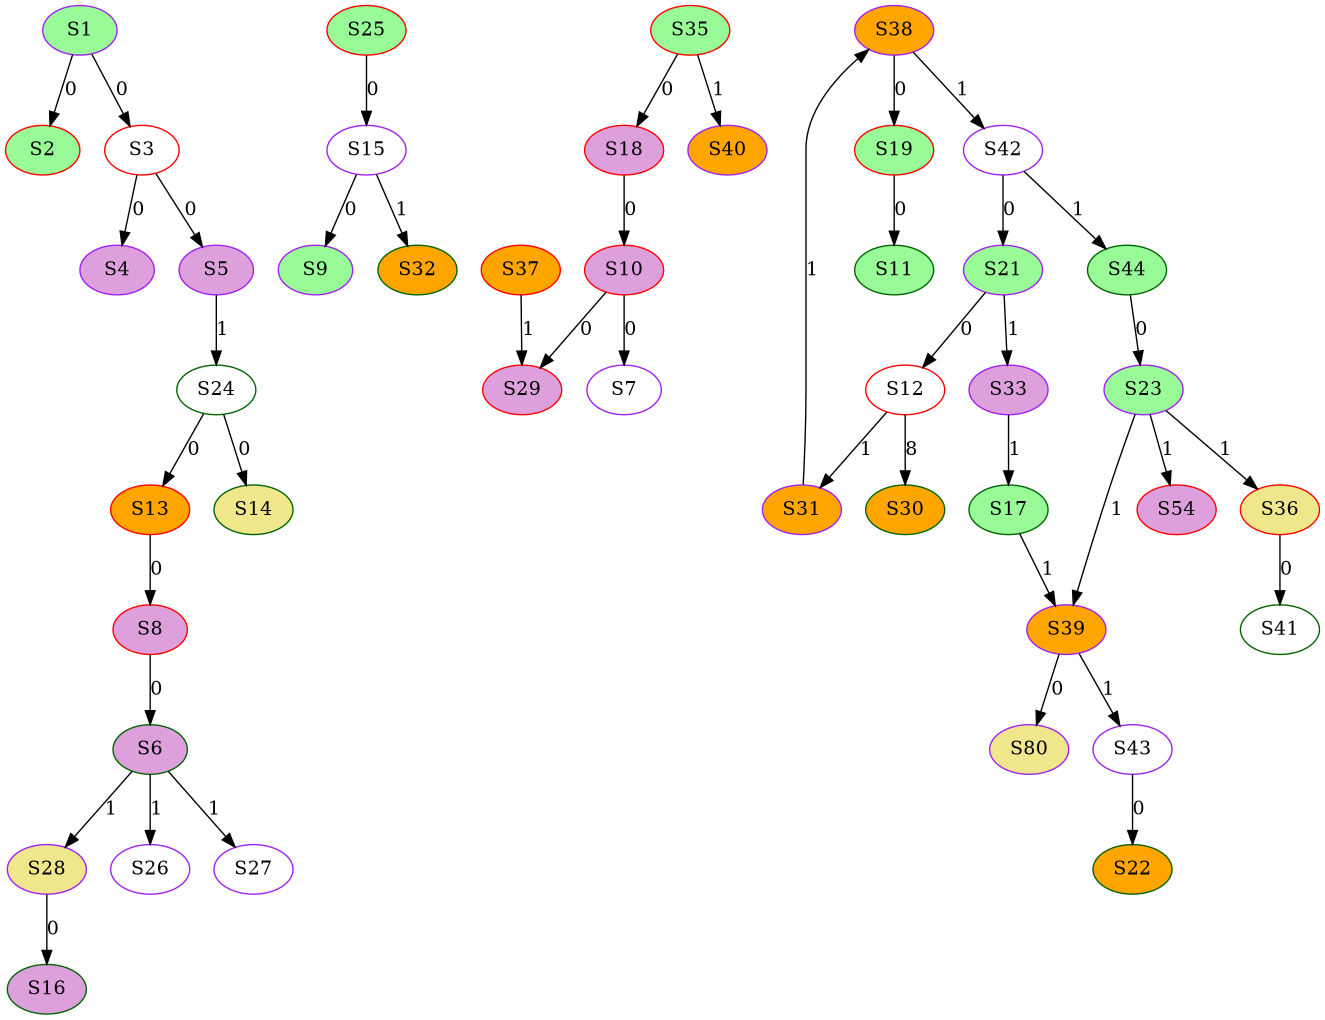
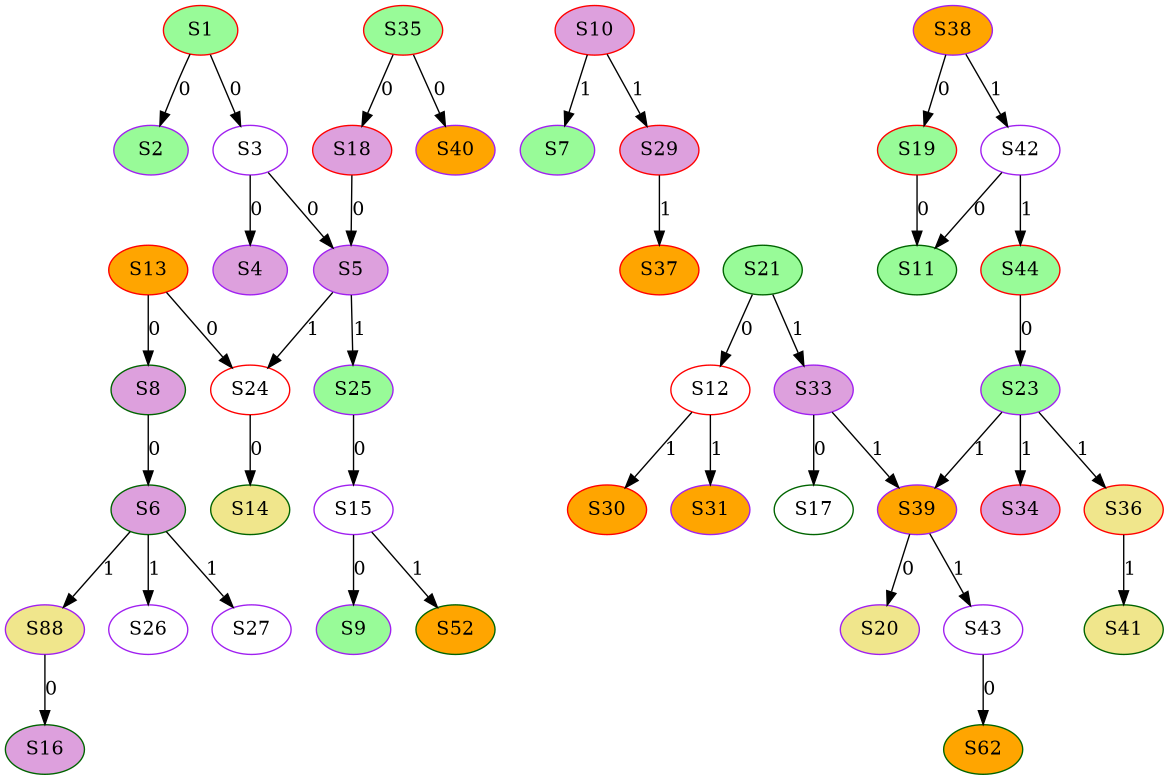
  strict digraph {
    node [color=purple fillcolor=palegreen style=filled]
-   S1
-   S2 [color=red]
-   S3 [color=red fillcolor=white]
+   S1 [color=red]
+   S2
+   S3 [fillcolor=white]
    S4 [fillcolor=plum]
    S5 [fillcolor=plum]
-   S24 [color=darkgreen fillcolor=white]
-   S25 [color=red]
+   S24 [color=red fillcolor=white]
+   S25
    S13 [color=red fillcolor=orange]
    S14 [color=darkgreen fillcolor=khaki]
    S15 [fillcolor=white]
-   S8 [color=red fillcolor=plum]
+   S8 [color=darkgreen fillcolor=plum]
    S6 [color=darkgreen fillcolor=plum]
-   S28 [fillcolor=khaki]
+   S28 [fillcolor=khaki label=S88]
    S26 [fillcolor=white]
    S27 [fillcolor=white]
    S16 [color=darkgreen fillcolor=plum]
    S10 [color=red fillcolor=plum]
-   S7 [fillcolor=white]
+   S7
    S29 [color=red fillcolor=plum]
    S37 [color=red fillcolor=orange]
    S9
-   S32 [color=darkgreen fillcolor=orange]
+   S32 [color=darkgreen fillcolor=orange label=S52]
    S18 [color=red fillcolor=plum]
    S19 [color=red]
    S11 [color=darkgreen]
    S12 [color=red fillcolor=white]
-   S21
+   S21 [color=darkgreen]
    S33 [fillcolor=plum]
-   S30 [color=darkgreen fillcolor=orange]
+   S30 [color=red fillcolor=orange]
    S31 [fillcolor=orange]
-   S17 [color=darkgreen]
+   S17 [color=darkgreen fillcolor=white]
    S39 [fillcolor=orange]
    S38 [fillcolor=orange]
-   S20 [fillcolor=khaki label=S80]
+   S20 [fillcolor=khaki]
    S43 [fillcolor=white]
    S35 [color=red]
    S40 [fillcolor=orange]
    S42 [fillcolor=white]
-   S44 [color=darkgreen]
-   S22 [color=darkgreen fillcolor=orange]
+   S44 [color=red]
+   S22 [color=darkgreen fillcolor=orange label=S62]
    S23
-   S34 [color=red fillcolor=plum label=S54]
+   S34 [color=red fillcolor=plum]
    S36 [color=red fillcolor=khaki]
-   S41 [color=darkgreen fillcolor=white]
+   S41 [color=darkgreen fillcolor=khaki]
    S1 -> S2 [label=0]
    S1 -> S3 [label=0]
    S3 -> S4 [label=0]
    S3 -> S5 [label=0]
    S5 -> S24 [label=1]
-   S24 -> S13 [label=0]
+   S5 -> S25 [label=1]
+   S13 -> S24 [label=0]
    S24 -> S14 [label=0]
    S25 -> S15 [label=0]
    S13 -> S8 [label=0]
    S15 -> S9 [label=0]
    S15 -> S32 [label=1]
    S8 -> S6 [label=0]
    S6 -> S28 [label=1]
    S6 -> S26 [label=1]
    S6 -> S27 [label=1]
    S28 -> S16 [label=0]
-   S10 -> S7 [label=0]
-   S10 -> S29 [label=0]
-   S37 -> S29 [label=1]
-   S18 -> S10 [label=0]
+   S10 -> S7 [label=1]
+   S10 -> S29 [label=1]
+   S29 -> S37 [label=1]
+   S18 -> S5 [label=0]
    S19 -> S11 [label=0]
-   S12 -> S30 [label=8]
+   S12 -> S30 [label=1]
    S12 -> S31 [label=1]
    S21 -> S12 [label=0]
    S21 -> S33 [label=1]
-   S33 -> S17 [label=1]
-   S17 -> S39 [label=1]
-   S31 -> S38 [label=1]
+   S33 -> S17 [label=0]
+   S33 -> S39 [label=1]
    S39 -> S20 [label=0]
    S39 -> S43 [label=1]
    S38 -> S19 [label=0]
    S38 -> S42 [label=1]
    S43 -> S22 [label=0]
    S35 -> S18 [label=0]
-   S35 -> S40 [label=1]
-   S42 -> S21 [label=0]
+   S35 -> S40 [label=0]
+   S42 -> S11 [label=0]
    S42 -> S44 [label=1]
    S44 -> S23 [label=0]
    S23 -> S39 [label=1]
    S23 -> S34 [label=1]
    S23 -> S36 [label=1]
-   S36 -> S41 [label=0]
+   S36 -> S41 [label=1]
  }
